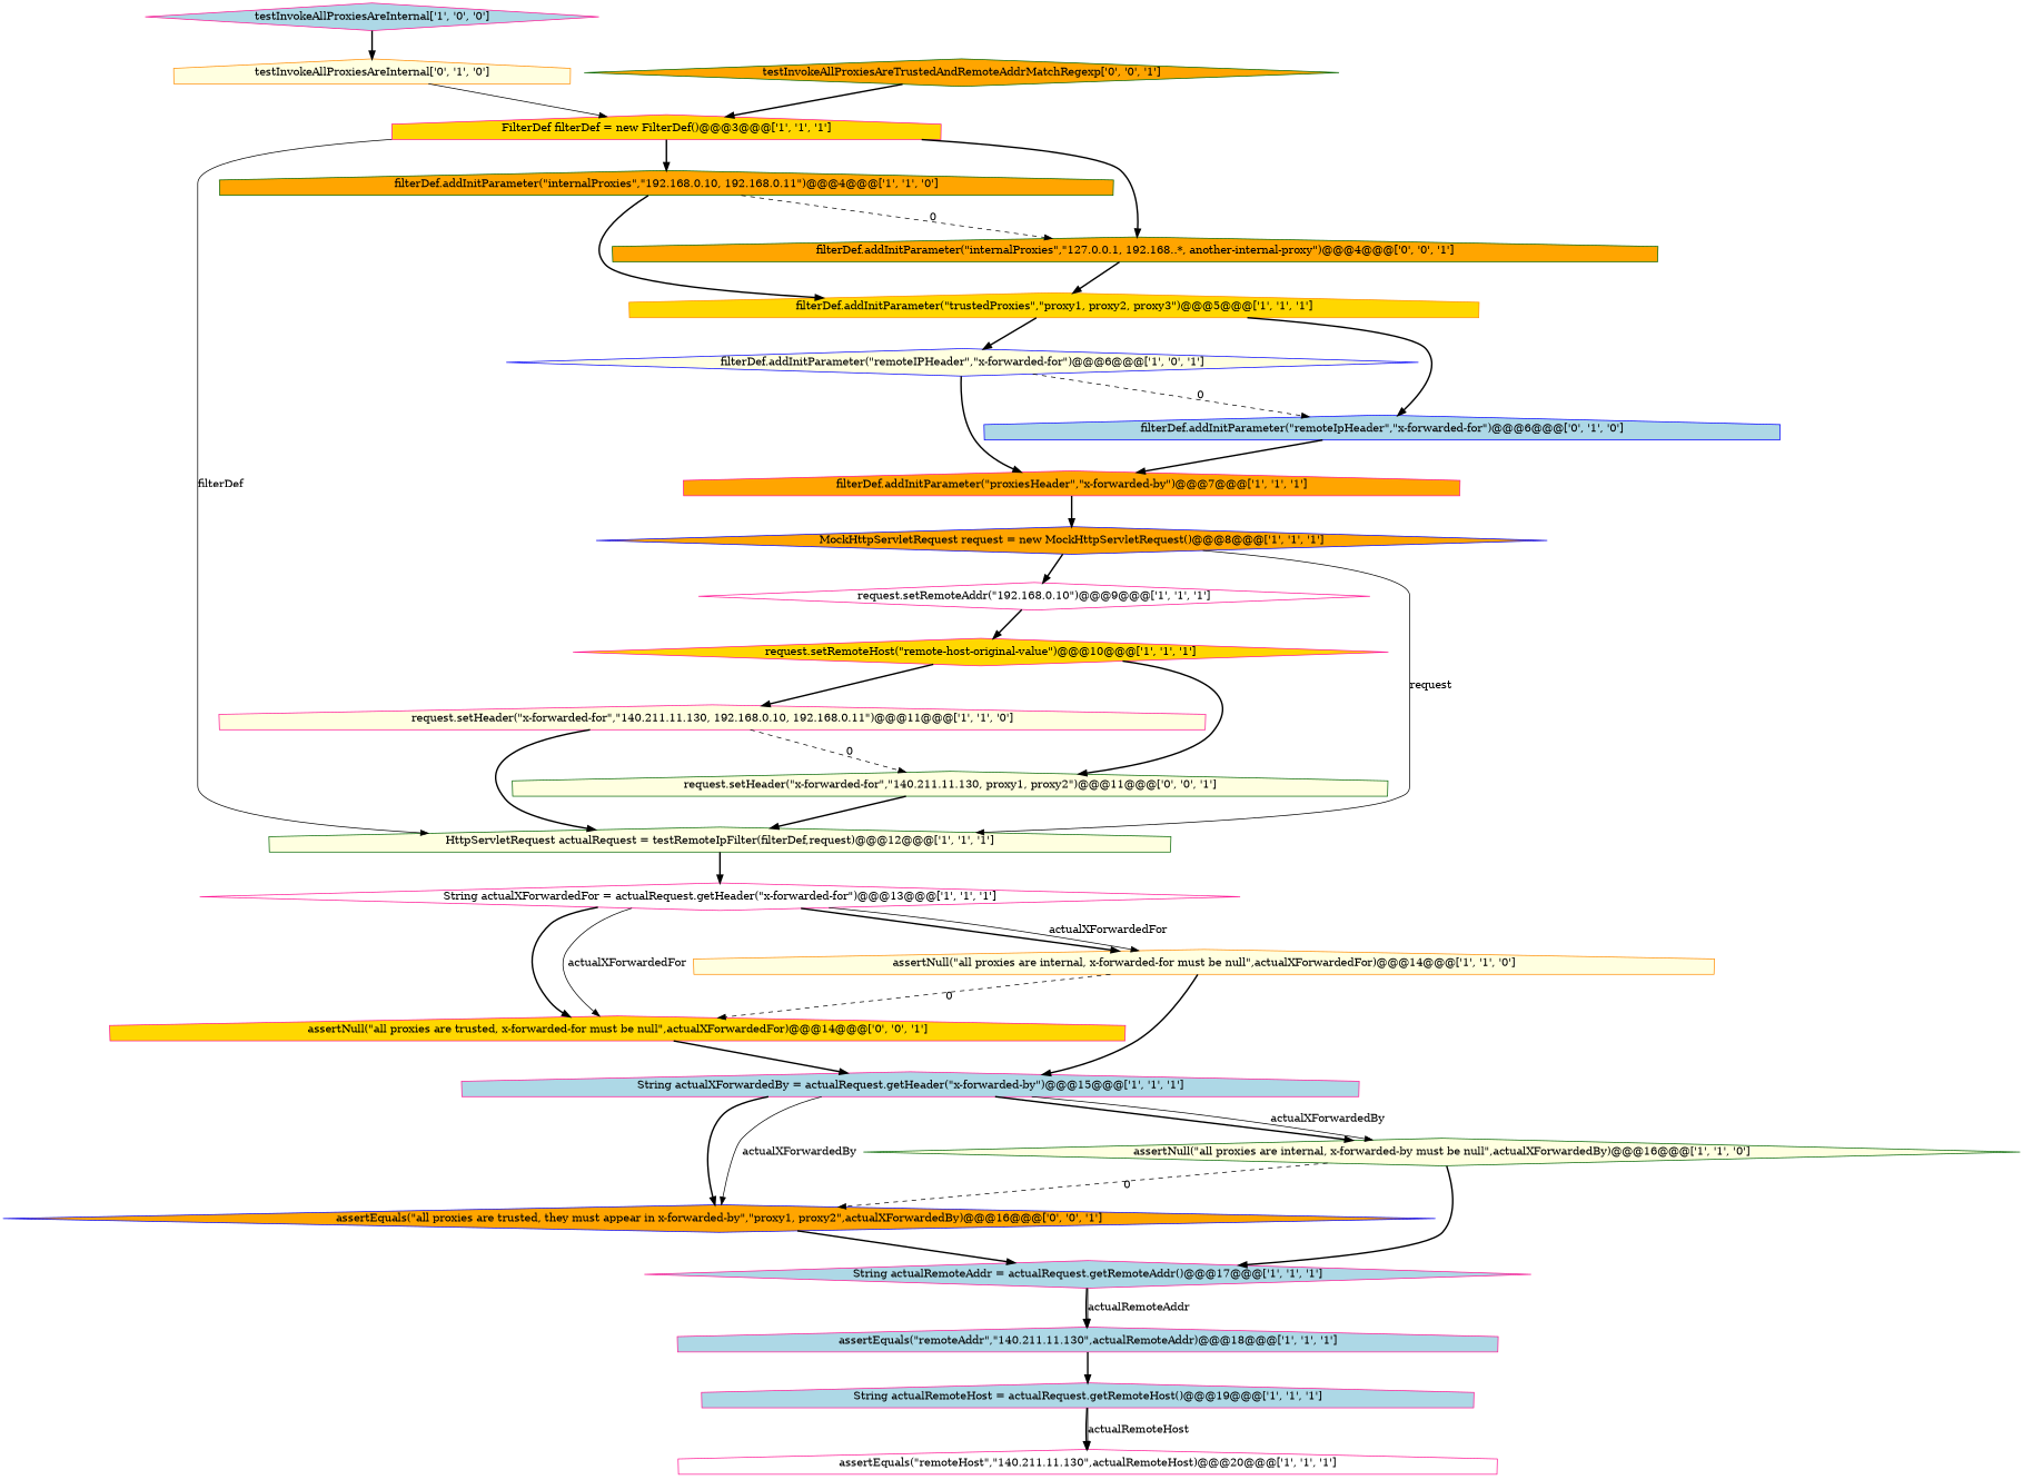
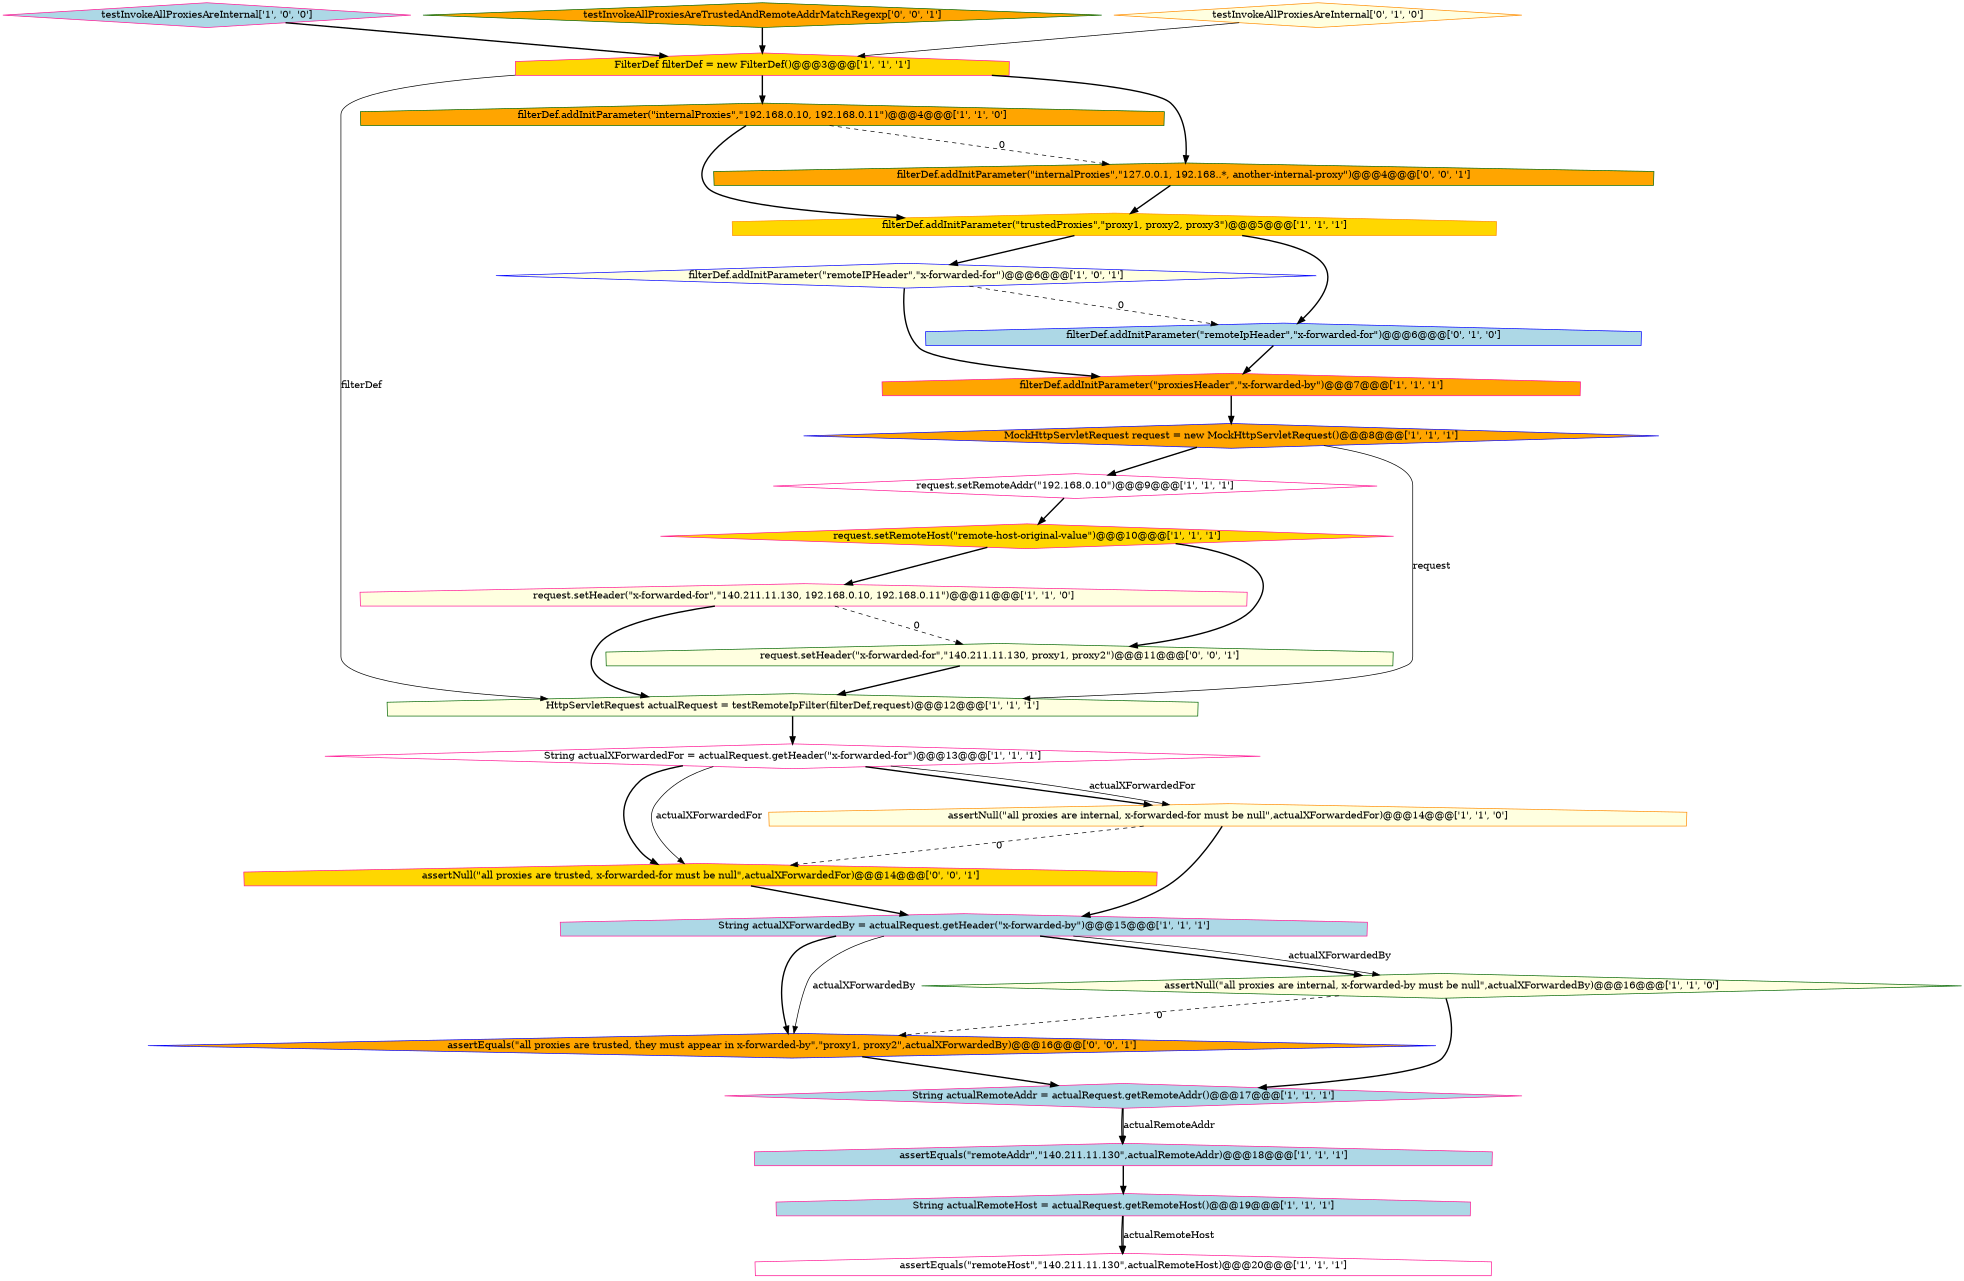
  digraph {
    node [color=deeppink fillcolor=lightyellow shape=house style=filled]
    edge [style=bold]
    n1 [fillcolor=lightblue label="testInvokeAllProxiesAreInternal['1', '0', '0']" shape=diamond]
    n2 [fillcolor=gold label="FilterDef filterDef = new FilterDef()@@@3@@@['1', '1', '1']"]
    n3 [color=darkgreen label="HttpServletRequest actualRequest = testRemoteIpFilter(filterDef,request)@@@12@@@['1', '1', '1']"]
    n4 [color=darkgreen fillcolor=orange label="filterDef.addInitParameter(\"internalProxies\",\"192\.168\.0\.10, 192\.168\.0\.11\")@@@4@@@['1', '1', '0']"]
    n5 [color=darkgreen fillcolor=orange label="filterDef.addInitParameter(\"internalProxies\",\"127\.0\.0\.1, 192\.168\..*, another-internal-proxy\")@@@4@@@['0', '0', '1']"]
    n6 [color=darkgreen label="request.setHeader(\"x-forwarded-for\",\"140.211.11.130, proxy1, proxy2\")@@@11@@@['0', '0', '1']"]
    n7 [fillcolor=white label="String actualXForwardedFor = actualRequest.getHeader(\"x-forwarded-for\")@@@13@@@['1', '1', '1']" shape=diamond]
    n8 [color=darkgreen fillcolor=orange label="testInvokeAllProxiesAreTrustedAndRemoteAddrMatchRegexp['0', '0', '1']" shape=diamond]
    n9 [color=blue fillcolor=orange label="assertEquals(\"all proxies are trusted, they must appear in x-forwarded-by\",\"proxy1, proxy2\",actualXForwardedBy)@@@16@@@['0', '0', '1']" shape=diamond]
    n10 [fillcolor=lightblue label="String actualRemoteAddr = actualRequest.getRemoteAddr()@@@17@@@['1', '1', '1']" shape=diamond]
    n11 [fillcolor=lightblue label="assertEquals(\"remoteAddr\",\"140.211.11.130\",actualRemoteAddr)@@@18@@@['1', '1', '1']"]
    n12 [fillcolor=gold label="assertNull(\"all proxies are trusted, x-forwarded-for must be null\",actualXForwardedFor)@@@14@@@['0', '0', '1']"]
    n13 [fillcolor=lightblue label="String actualXForwardedBy = actualRequest.getHeader(\"x-forwarded-by\")@@@15@@@['1', '1', '1']"]
    n14 [color=darkgreen label="assertNull(\"all proxies are internal, x-forwarded-by must be null\",actualXForwardedBy)@@@16@@@['1', '1', '0']" shape=diamond]
    n15 [color=darkorange label="assertNull(\"all proxies are internal, x-forwarded-for must be null\",actualXForwardedFor)@@@14@@@['1', '1', '0']"]
    n16 [fillcolor=white label="request.setRemoteAddr(\"192.168.0.10\")@@@9@@@['1', '1', '1']" shape=diamond]
    n17 [fillcolor=gold label="request.setRemoteHost(\"remote-host-original-value\")@@@10@@@['1', '1', '1']" shape=diamond]
    n18 [label="request.setHeader(\"x-forwarded-for\",\"140.211.11.130, 192.168.0.10, 192.168.0.11\")@@@11@@@['1', '1', '0']"]
    n19 [color=blue fillcolor=orange label="MockHttpServletRequest request = new MockHttpServletRequest()@@@8@@@['1', '1', '1']" shape=diamond]
    n20 [color=blue fillcolor=lightblue label="filterDef.addInitParameter(\"remoteIpHeader\",\"x-forwarded-for\")@@@6@@@['0', '1', '0']"]
    n21 [fillcolor=orange label="filterDef.addInitParameter(\"proxiesHeader\",\"x-forwarded-by\")@@@7@@@['1', '1', '1']"]
    n22 [fillcolor=lightblue label="String actualRemoteHost = actualRequest.getRemoteHost()@@@19@@@['1', '1', '1']"]
    n23 [fillcolor=white label="assertEquals(\"remoteHost\",\"140.211.11.130\",actualRemoteHost)@@@20@@@['1', '1', '1']"]
    n24 [color=blue label="filterDef.addInitParameter(\"remoteIPHeader\",\"x-forwarded-for\")@@@6@@@['1', '0', '1']" shape=diamond]
    n25 [color=darkorange fillcolor=gold label="filterDef.addInitParameter(\"trustedProxies\",\"proxy1, proxy2, proxy3\")@@@5@@@['1', '1', '1']"]
-   n26 [color=darkorange label="testInvokeAllProxiesAreInternal['0', '1', '0']"]
-   n1 -> n26
+   n26 [color=darkorange label="testInvokeAllProxiesAreInternal['0', '1', '0']" shape=diamond]
+   n1 -> n2
    n2 -> n3 [label=filterDef style=solid]
    n2 -> n4
    n2 -> n5
    n3 -> n7
    n4 -> n5 [label=0 style=dashed]
    n4 -> n25
    n5 -> n25
    n6 -> n3
    n7 -> n12
    n7 -> n12 [label=actualXForwardedFor style=solid]
    n7 -> n15
    n7 -> n15 [label=actualXForwardedFor style=solid]
    n8 -> n2
    n9 -> n10
    n10 -> n11
    n10 -> n11 [label=actualRemoteAddr style=solid]
    n11 -> n22
    n12 -> n13
    n13 -> n9
    n13 -> n9 [label=actualXForwardedBy style=solid]
    n13 -> n14
    n13 -> n14 [label=actualXForwardedBy style=solid]
    n14 -> n9 [label=0 style=dashed]
    n14 -> n10
    n15 -> n12 [label=0 style=dashed]
    n15 -> n13
    n16 -> n17
    n17 -> n6
    n17 -> n18
    n18 -> n3
    n18 -> n6 [label=0 style=dashed]
    n19 -> n3 [label=request style=solid]
    n19 -> n16
    n20 -> n21
    n21 -> n19
    n22 -> n23
    n22 -> n23 [label=actualRemoteHost style=solid]
    n24 -> n20 [label=0 style=dashed]
    n24 -> n21
    n25 -> n20
    n25 -> n24
    n26 -> n2 [style=solid]
  }
